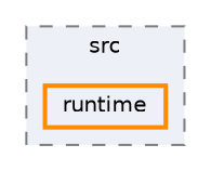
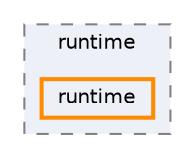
  digraph {
    compound=true
    n1 [color=darkorange fillcolor="#edf0f7" fontname=Helvetica fontsize=10 height=0.2 label=runtime shape=box style="filled,bold" width=0.4]
    subgraph cluster_1 {
      bgcolor="#edf0f7"
      fontname=Helvetica
      fontsize=10
-     label=src
+     label=runtime
      pencolor=grey50
      style="filled,dashed"
      n1
    }
  }
